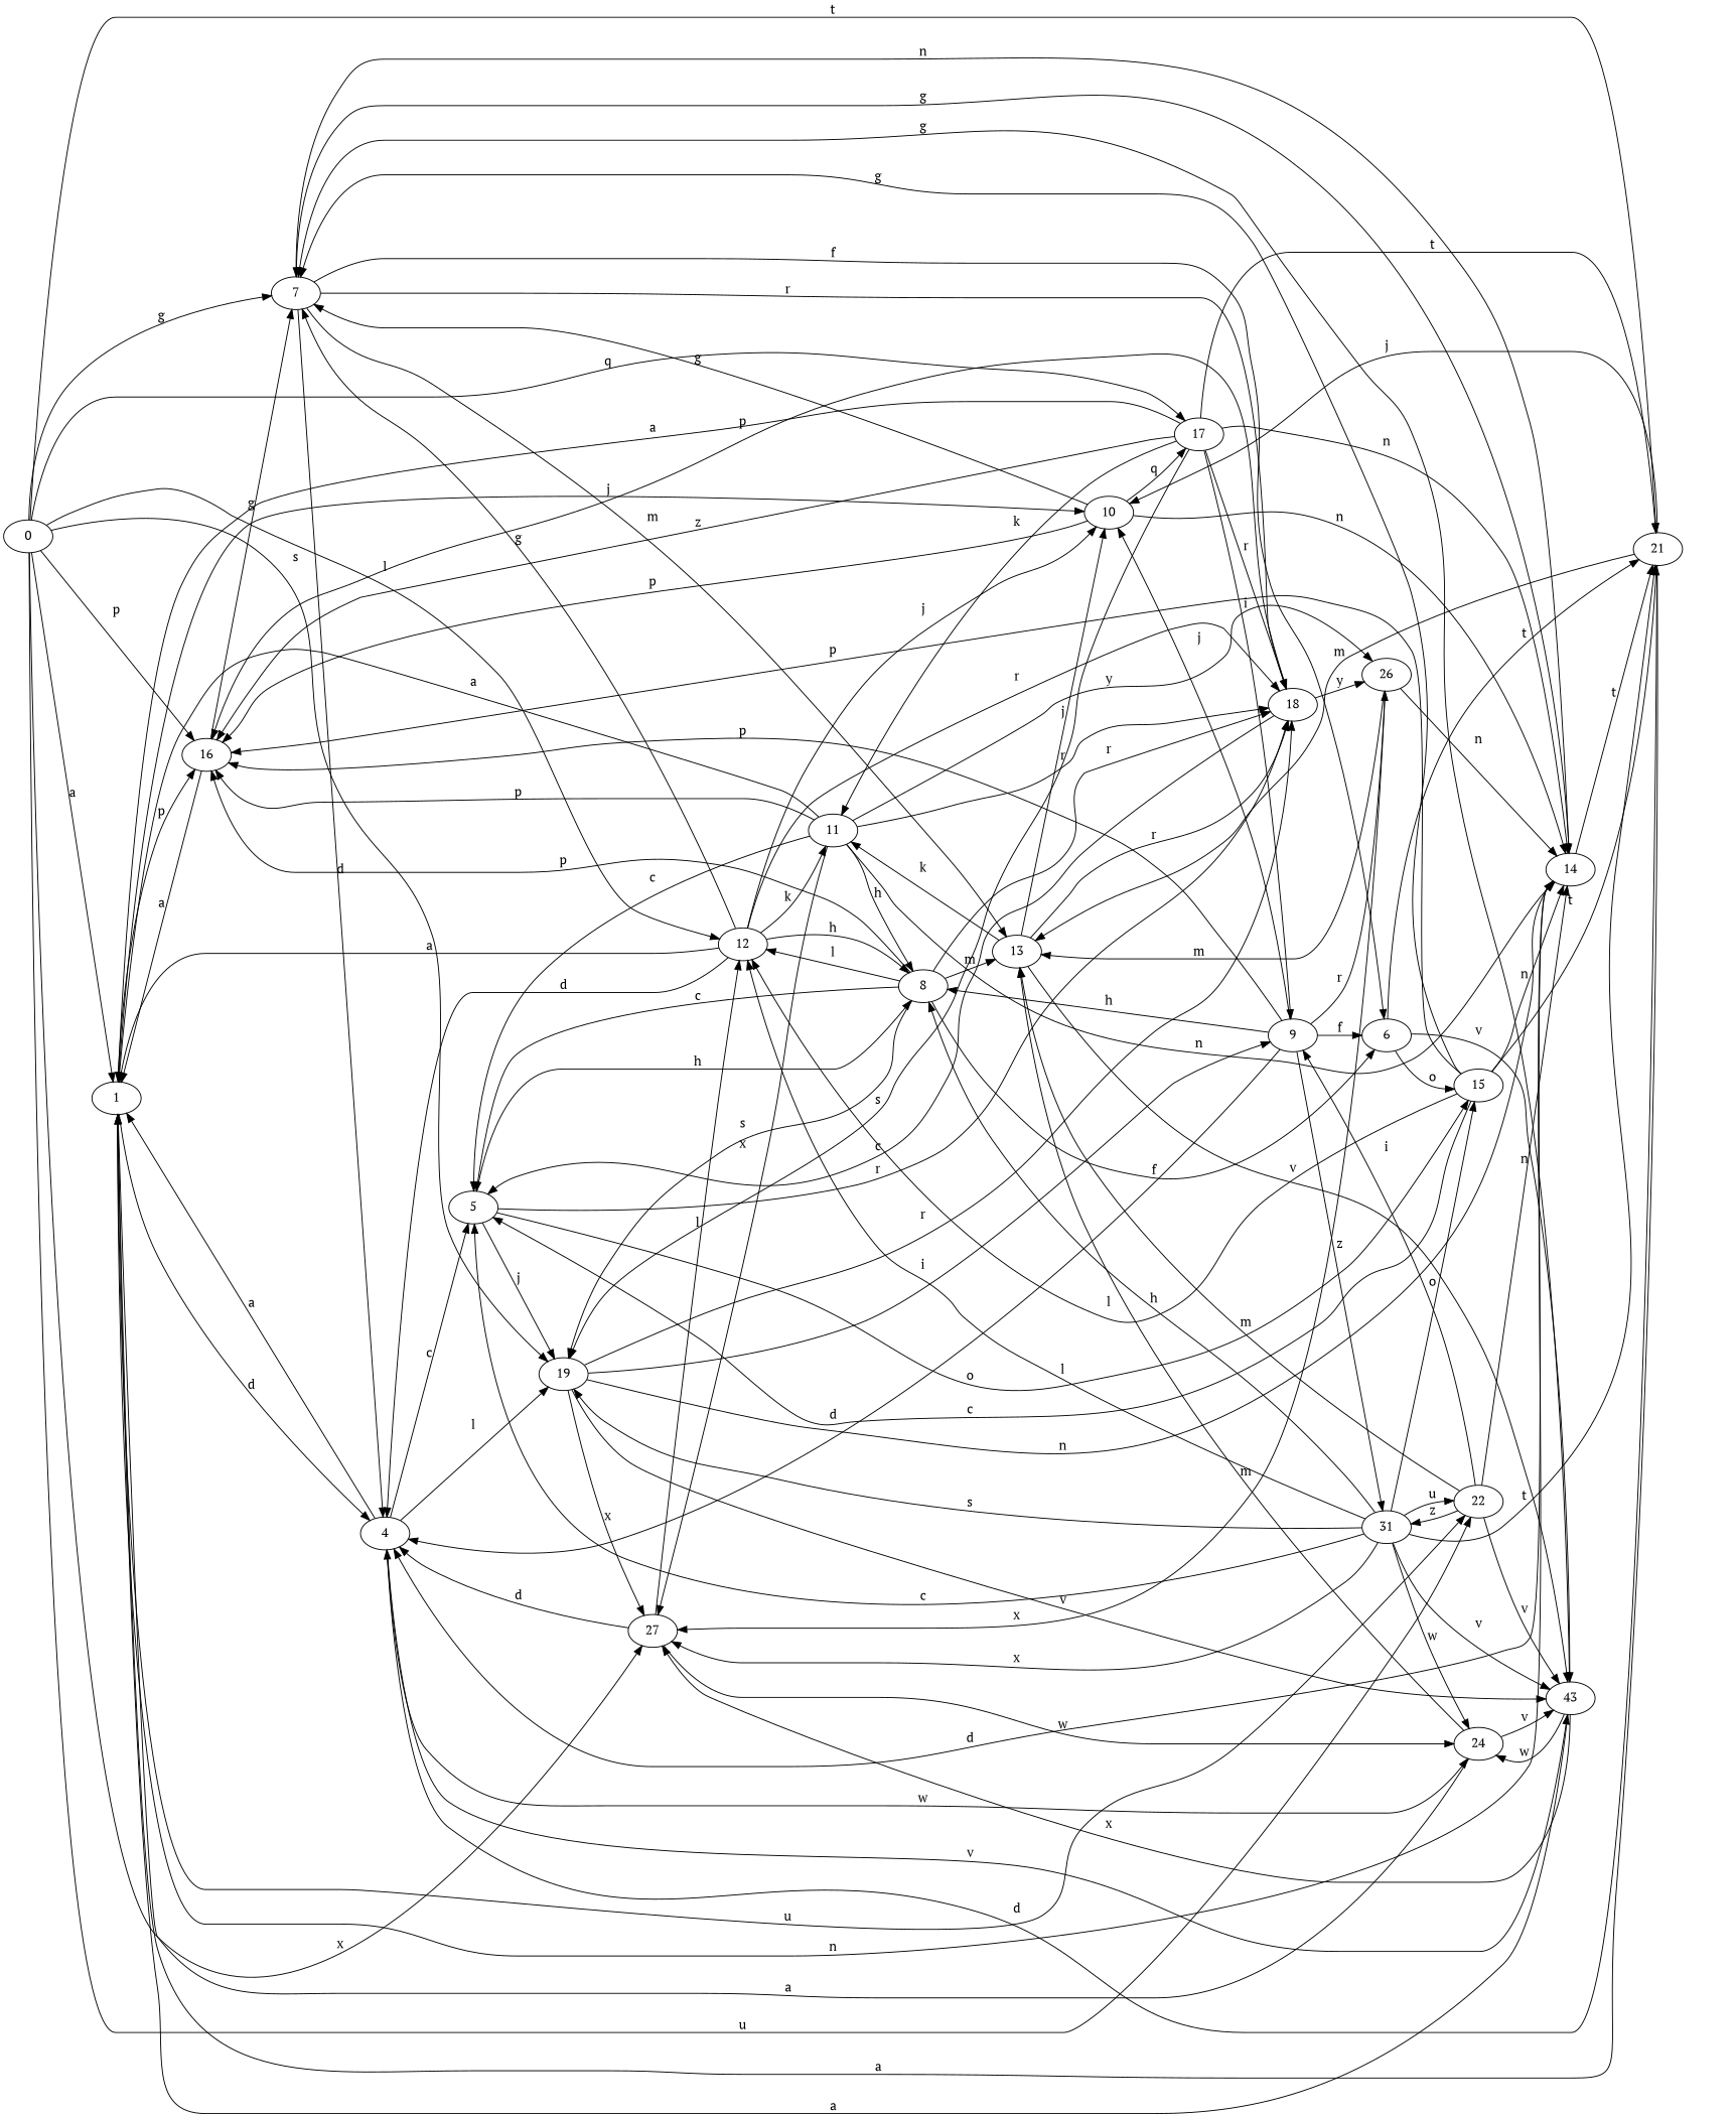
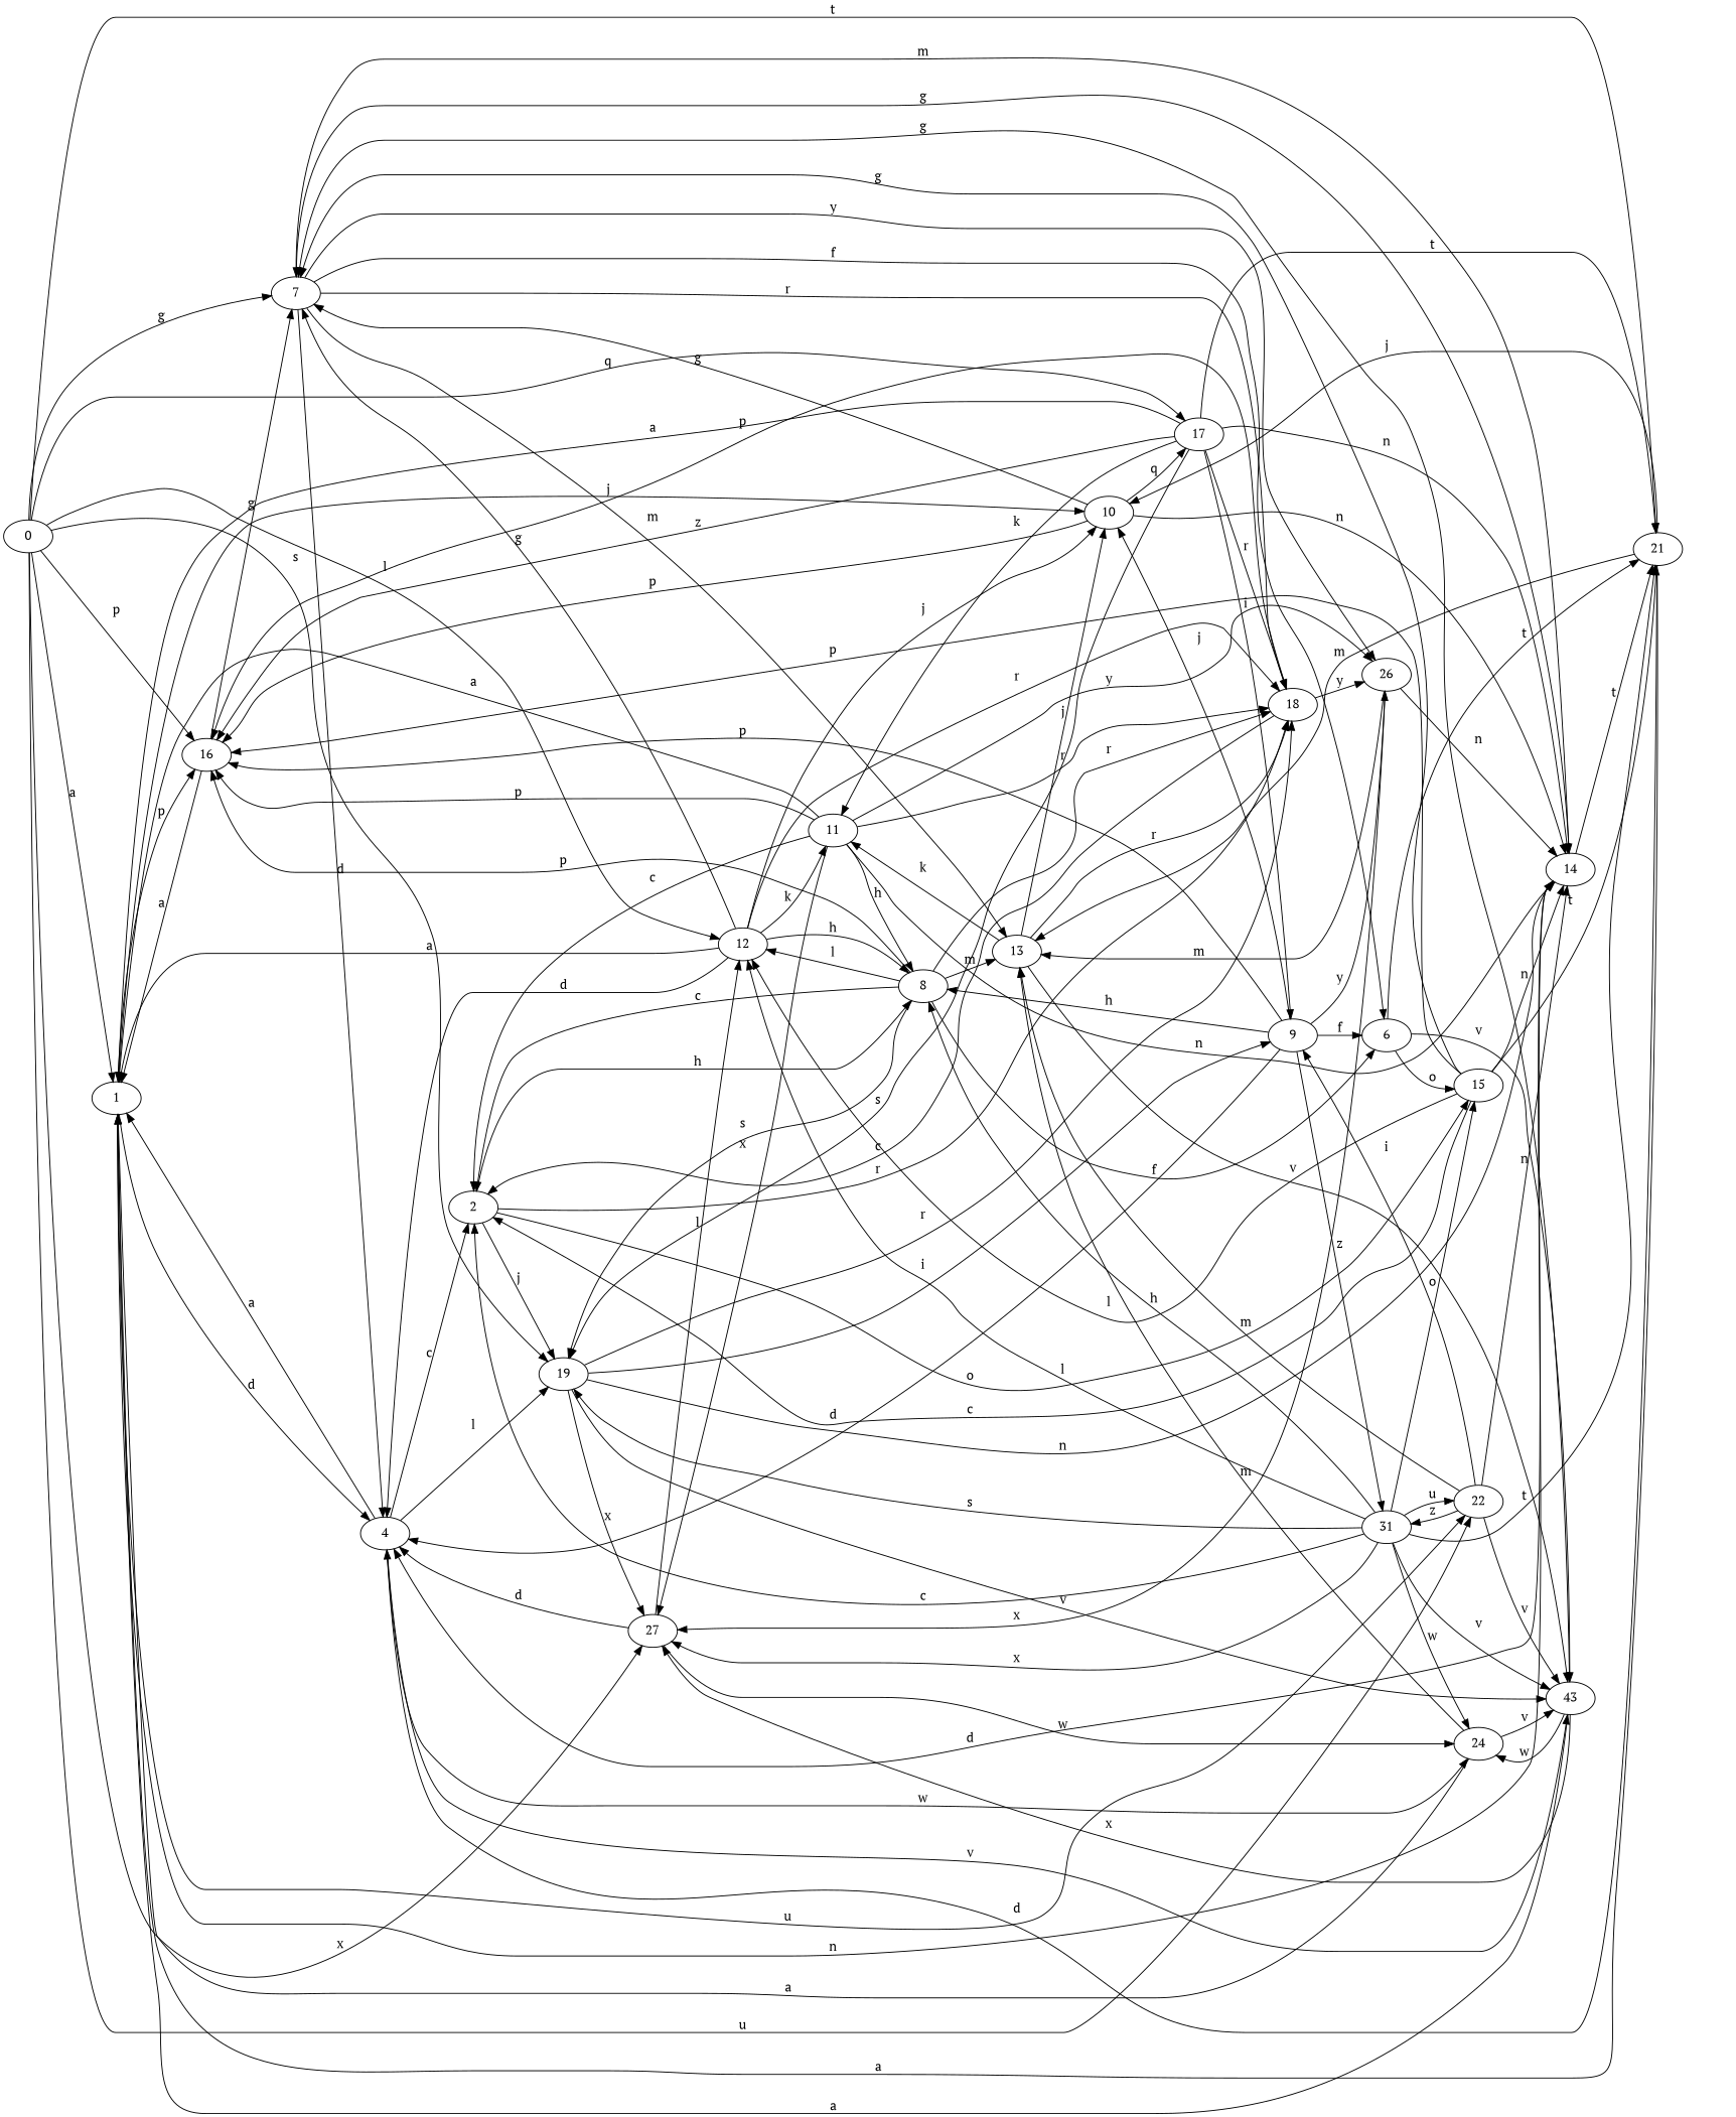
  strict digraph {
    fontname="PT Serif"
    rankdir=LR
    node [fontname="PT Serif"]
    edge [fontname="PT Serif"]
    0
    1
    7
    12
    16
    17
    19
    21
    22
    n10 [label=27]
    4
    10
    14
    18
    6
    13
    26
    8
    11
    9
    n21 [label=43]
    31
    24
-   2 [label=5]
+   2
    15
    0 -> 1 [label=a]
    0 -> 7 [label=g]
    0 -> 12 [label=l]
    0 -> 16 [label=p]
    0 -> 17 [label=q]
    0 -> 19 [label=s]
    0 -> 21 [label=t]
    0 -> 22 [label=u]
    0 -> n10 [label=x]
    1 -> 16 [label=p]
    1 -> 22 [label=u]
    1 -> 4 [label=d]
    1 -> 10 [label=j]
    1 -> 14 [label=n]
    7 -> 4 [label=d]
-   7 -> 14 [label=n]
+   7 -> 14 [label=m]
    7 -> 18 [label=r]
    7 -> 6 [label=f]
    7 -> 13 [label=m]
+   7 -> 26 [label=y]
    12 -> 1 [label=a]
    12 -> 7 [label=g]
    12 -> 4 [label=d]
    12 -> 10 [label=j]
    12 -> 18 [label=r]
    12 -> 8 [label=h]
    12 -> 11 [label=k]
    16 -> 1 [label=a]
    16 -> 7 [label=g]
    17 -> 1 [label=a]
    17 -> 16 [label=z]
    17 -> 19 [label=s]
    17 -> 21 [label=t]
    17 -> 14 [label=n]
    17 -> 18 [label=r]
    17 -> 11 [label=k]
    17 -> 9 [label=i]
    19 -> n10 [label=x]
    19 -> 14 [label=n]
    19 -> 18 [label=r]
    19 -> 9 [label=i]
    19 -> n21 [label=v]
    21 -> 1 [label=a]
    21 -> 4 [label=d]
    21 -> 10 [label=j]
    21 -> 13 [label=m]
    22 -> 14 [label=n]
    22 -> 13 [label=m]
    22 -> 9 [label=i]
    22 -> n21 [label=v]
    22 -> 31 [label=z]
    n10 -> 12 [label=l]
    n10 -> 4 [label=d]
    n10 -> 24 [label=w]
    4 -> 1 [label=a]
    4 -> 19 [label=l]
    4 -> n21 [label=v]
    4 -> 24 [label=w]
    4 -> 2 [label=c]
    10 -> 7 [label=g]
    10 -> 16 [label=p]
    10 -> 17 [label=q]
    10 -> 14 [label=n]
    14 -> 7 [label=g]
    14 -> 21 [label=t]
    14 -> 4 [label=d]
    18 -> 16 [label=p]
    18 -> 26 [label=y]
    18 -> 2 [label=c]
    6 -> 21 [label=t]
    6 -> n21 [label=v]
    6 -> 15 [label=o]
    13 -> 10 [label=j]
    13 -> 18 [label=r]
    13 -> 11 [label=k]
    13 -> n21 [label=v]
    26 -> n10 [label=x]
    26 -> 14 [label=n]
    26 -> 13 [label=m]
    8 -> 12 [label=l]
    8 -> 16 [label=p]
    8 -> 19 [label=s]
    8 -> 18 [label=r]
    8 -> 6 [label=f]
    8 -> 13 [label=m]
    8 -> 2 [label=c]
    11 -> 1 [label=a]
    11 -> 16 [label=p]
    11 -> n10 [label=x]
    11 -> 14 [label=n]
    11 -> 18 [label=r]
    11 -> 26 [label=y]
    11 -> 8 [label=h]
    11 -> 2 [label=c]
    9 -> 16 [label=p]
    9 -> 4 [label=d]
    9 -> 10 [label=j]
    9 -> 6 [label=f]
-   9 -> 26 [label=r]
+   9 -> 26 [label=y]
    9 -> 8 [label=h]
    9 -> 31 [label=z]
    n21 -> 1 [label=a]
    n21 -> 7 [label=g]
    n21 -> n10 [label=x]
    n21 -> 24 [label=w]
    31 -> 12 [label=l]
    31 -> 19 [label=s]
    31 -> 21 [label=t]
    31 -> 22 [label=u]
    31 -> n10 [label=x]
    31 -> 8 [label=h]
    31 -> n21 [label=v]
    31 -> 24 [label=w]
    31 -> 2 [label=c]
    31 -> 15 [label=o]
    24 -> 1 [label=a]
    24 -> 13 [label=m]
    24 -> n21 [label=v]
    2 -> 19 [label=j]
    2 -> 18 [label=r]
    2 -> 8 [label=h]
    2 -> 15 [label=o]
    15 -> 7 [label=g]
    15 -> 12 [label=l]
    15 -> 16 [label=p]
    15 -> 21 [label=t]
    15 -> 14 [label=n]
    15 -> 2 [label=c]
  }
